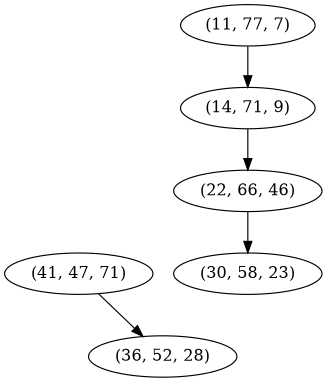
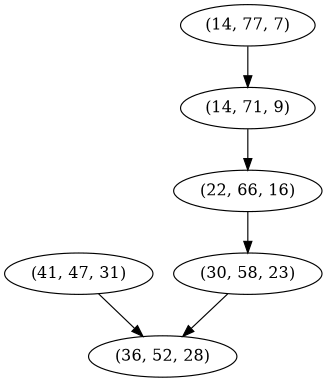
  digraph {
    n1 [label="(14, 71, 9)"]
-   "(11, 77, 7)"
-   "(22, 66, 16)" [label="(22, 66, 46)"]
+   "(11, 77, 7)" [label="(14, 77, 7)"]
+   "(22, 66, 16)"
    "(30, 58, 23)"
    "(36, 52, 28)"
-   "(41, 47, 31)" [label="(41, 47, 71)"]
+   "(41, 47, 31)"
    n1 -> "(22, 66, 16)"
    "(11, 77, 7)" -> n1
    "(22, 66, 16)" -> "(30, 58, 23)"
+   "(30, 58, 23)" -> "(36, 52, 28)"
    "(41, 47, 31)" -> "(36, 52, 28)"
  }
